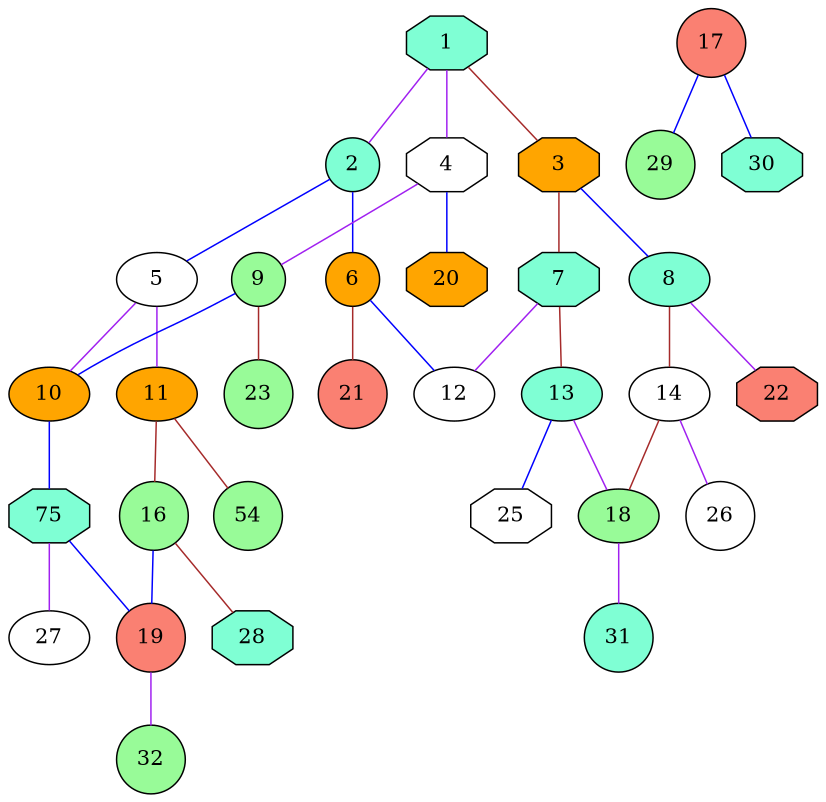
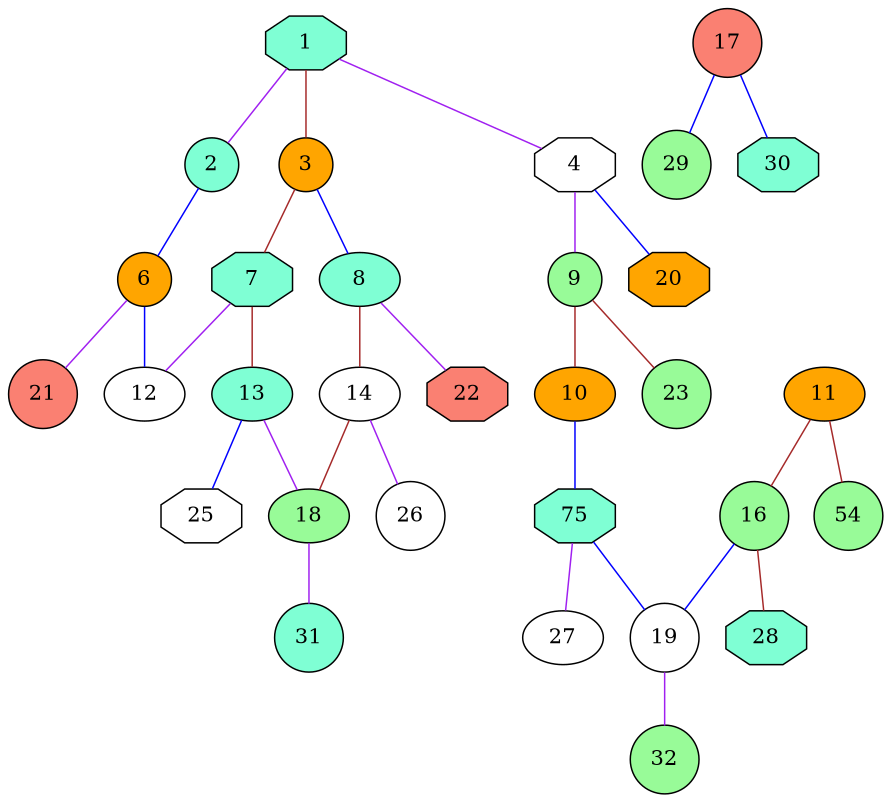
  graph {
    node [chem=C fillcolor=aquamarine shape=circle style=filled]
    edge [color=purple valence=1]
    1 [shape=octagon]
    2
-   3 [fillcolor=orange shape=octagon]
+   3 [fillcolor=orange]
    4 [fillcolor=white shape=octagon]
-   5 [fillcolor=white shape=ellipse]
    6 [fillcolor=orange]
    7 [shape=octagon]
    8 [shape=ellipse]
    9 [fillcolor=palegreen]
    20 [chem=H fillcolor=orange shape=octagon]
    10 [fillcolor=orange shape=ellipse]
    11 [fillcolor=orange shape=ellipse]
    12 [fillcolor=white shape=ellipse]
    21 [chem=H fillcolor=salmon]
    13 [shape=ellipse]
    14 [fillcolor=white shape=ellipse]
    22 [chem=H fillcolor=salmon shape=octagon]
    23 [chem=H fillcolor=palegreen]
    n19 [label=75 shape=octagon]
    16 [fillcolor=palegreen]
    n21 [chem=H fillcolor=palegreen label=54]
    18 [fillcolor=palegreen shape=ellipse]
    25 [chem=H fillcolor=white shape=octagon]
    26 [chem=H fillcolor=white]
-   19 [fillcolor=salmon]
+   19 [fillcolor=white]
    27 [chem=H fillcolor=white shape=ellipse]
    28 [chem=H shape=octagon]
    17 [chem=N fillcolor=salmon]
    29 [chem=H fillcolor=palegreen]
    30 [chem=H shape=octagon]
    31 [chem=H]
    32 [chem=H fillcolor=palegreen]
    1 -- 2
    1 -- 3 [color=brown]
    1 -- 4 [valence=2]
-   2 -- 5 [color=blue valence=2]
    2 -- 6 [color=blue]
    3 -- 7 [color=brown]
    3 -- 8 [color=blue valence=2]
    4 -- 9
    4 -- 20 [color=blue]
-   5 -- 10
-   5 -- 11
    6 -- 12 [color=blue valence=2]
-   6 -- 21 [color=brown]
+   6 -- 21
    7 -- 12
    7 -- 13 [color=brown valence=2]
    8 -- 14 [color=brown]
    8 -- 22
-   9 -- 10 [color=blue valence=2]
+   9 -- 10 [color=brown valence=2]
    9 -- 23 [color=brown]
    10 -- n19 [color=blue]
    11 -- 16 [color=brown valence=2]
    11 -- n21 [color=brown]
    13 -- 18
    13 -- 25 [color=blue]
    14 -- 18 [color=brown valence=2]
    14 -- 26
    n19 -- 19 [color=blue valence=2]
    n19 -- 27
    16 -- 19 [color=blue]
    16 -- 28 [color=brown]
    18 -- 31
    19 -- 32
    17 -- 29 [color=blue]
    17 -- 30 [color=blue]
  }
